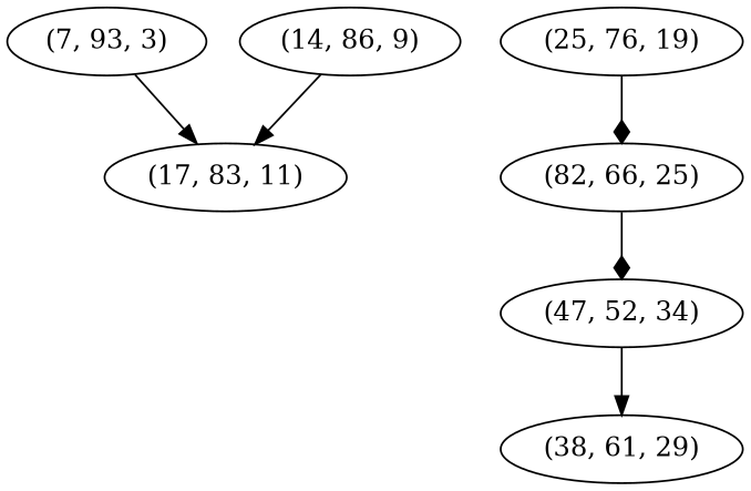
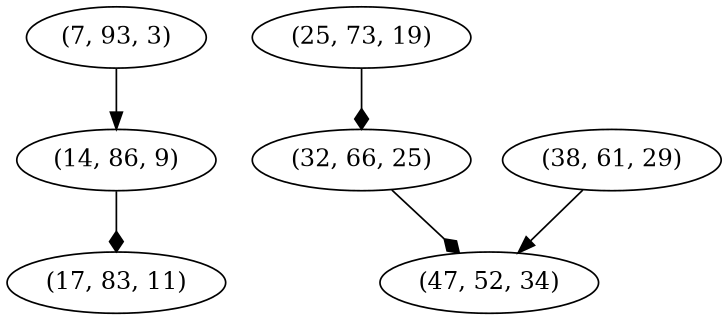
  digraph {
    edge [arrowhead=diamond]
    "(7, 93, 3)"
    "(14, 86, 9)"
    "(17, 83, 11)"
-   "(25, 73, 19)" [label="(25, 76, 19)"]
-   "(32, 66, 25)" [label="(82, 66, 25)"]
+   "(25, 73, 19)"
+   "(32, 66, 25)"
    "(47, 52, 34)"
    "(38, 61, 29)"
-   "(7, 93, 3)" -> "(17, 83, 11)" [arrowhead=normal]
-   "(14, 86, 9)" -> "(17, 83, 11)" [arrowhead=normal]
+   "(7, 93, 3)" -> "(14, 86, 9)" [arrowhead=normal]
+   "(14, 86, 9)" -> "(17, 83, 11)"
    "(25, 73, 19)" -> "(32, 66, 25)"
    "(32, 66, 25)" -> "(47, 52, 34)"
-   "(47, 52, 34)" -> "(38, 61, 29)" [arrowhead=normal]
+   "(38, 61, 29)" -> "(47, 52, 34)" [arrowhead=normal]
  }
